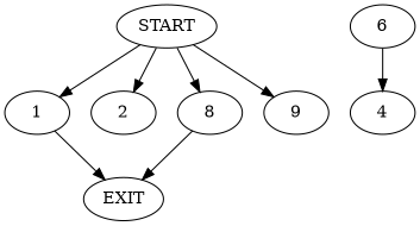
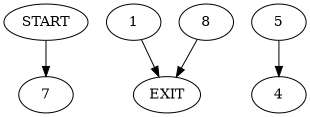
  digraph {
    n1 [label=START]
    1
-   2
    n4 [label=8]
-   7 [label=9]
+   7
    n6 [label=EXIT]
-   5 [label=6]
+   5
    4
-   n1 -> 1
-   n1 -> 2
-   n1 -> n4
    n1 -> 7
    1 -> n6
    n4 -> n6
    5 -> 4
  }
